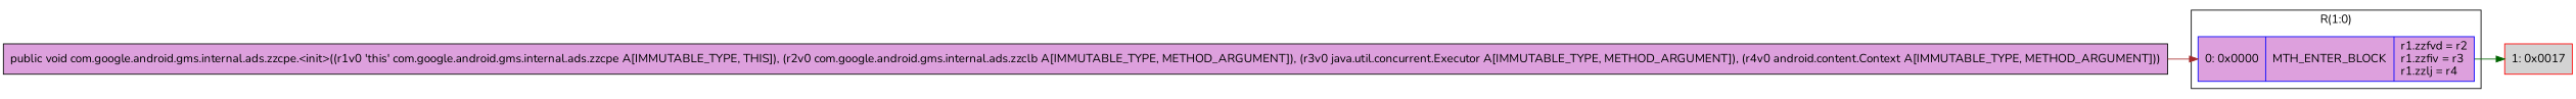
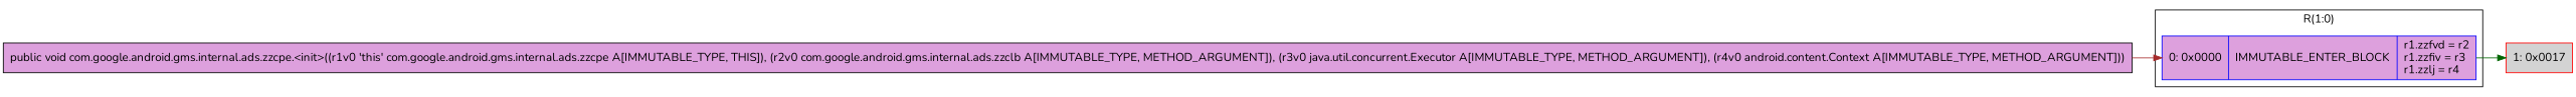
  digraph {
    rankdir=LR
    fontname=Nunito
    node [shape=record style=filled fillcolor=plum fontname=Nunito]
    edge [fontname=Nunito]
-   n1 [color=blue label="{0\:\ 0x0000|MTH_ENTER_BLOCK\l|r1.zzfvd = r2\lr1.zzfiv = r3\lr1.zzlj = r4\l}"]
+   n1 [color=blue label="{0\:\ 0x0000|IMMUTABLE_ENTER_BLOCK\l|r1.zzfvd = r2\lr1.zzfiv = r3\lr1.zzlj = r4\l}"]
    n2 [color=red label="{1\:\ 0x0017}" fillcolor=lightgrey]
    n3 [label="{public void com.google.android.gms.internal.ads.zzcpe.\<init\>((r1v0 'this' com.google.android.gms.internal.ads.zzcpe A[IMMUTABLE_TYPE, THIS]), (r2v0 com.google.android.gms.internal.ads.zzclb A[IMMUTABLE_TYPE, METHOD_ARGUMENT]), (r3v0 java.util.concurrent.Executor A[IMMUTABLE_TYPE, METHOD_ARGUMENT]), (r4v0 android.content.Context A[IMMUTABLE_TYPE, METHOD_ARGUMENT])) }"]
    subgraph cluster_1 {
      label="R(1:0)"
      n1
    }
    n1 -> n2 [color=darkgreen]
    n3 -> n1 [color=brown]
  }
